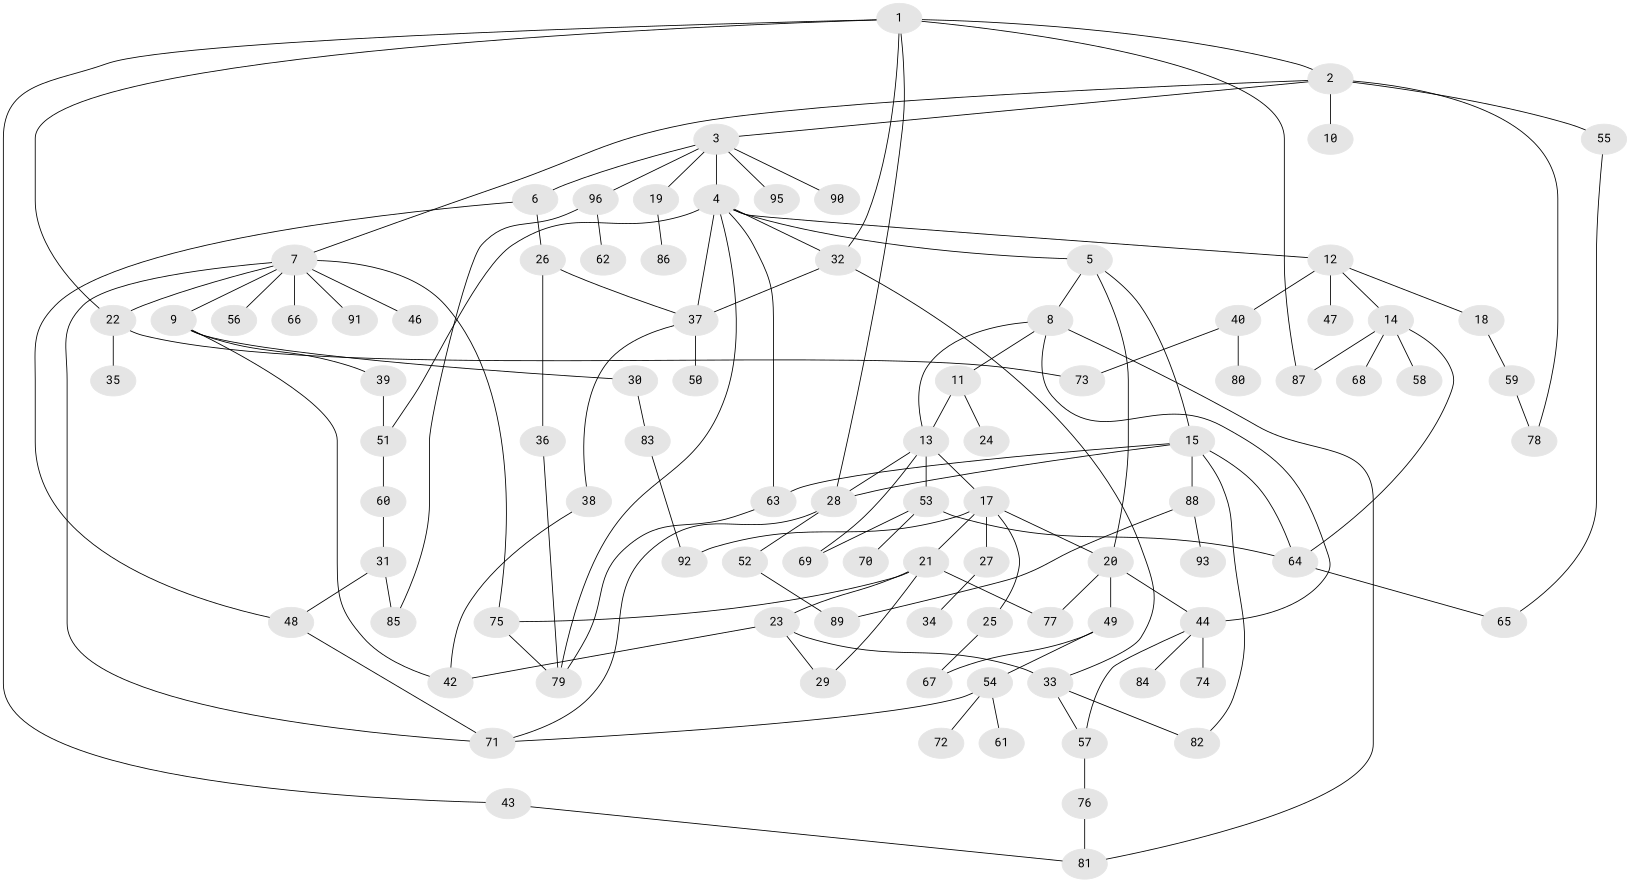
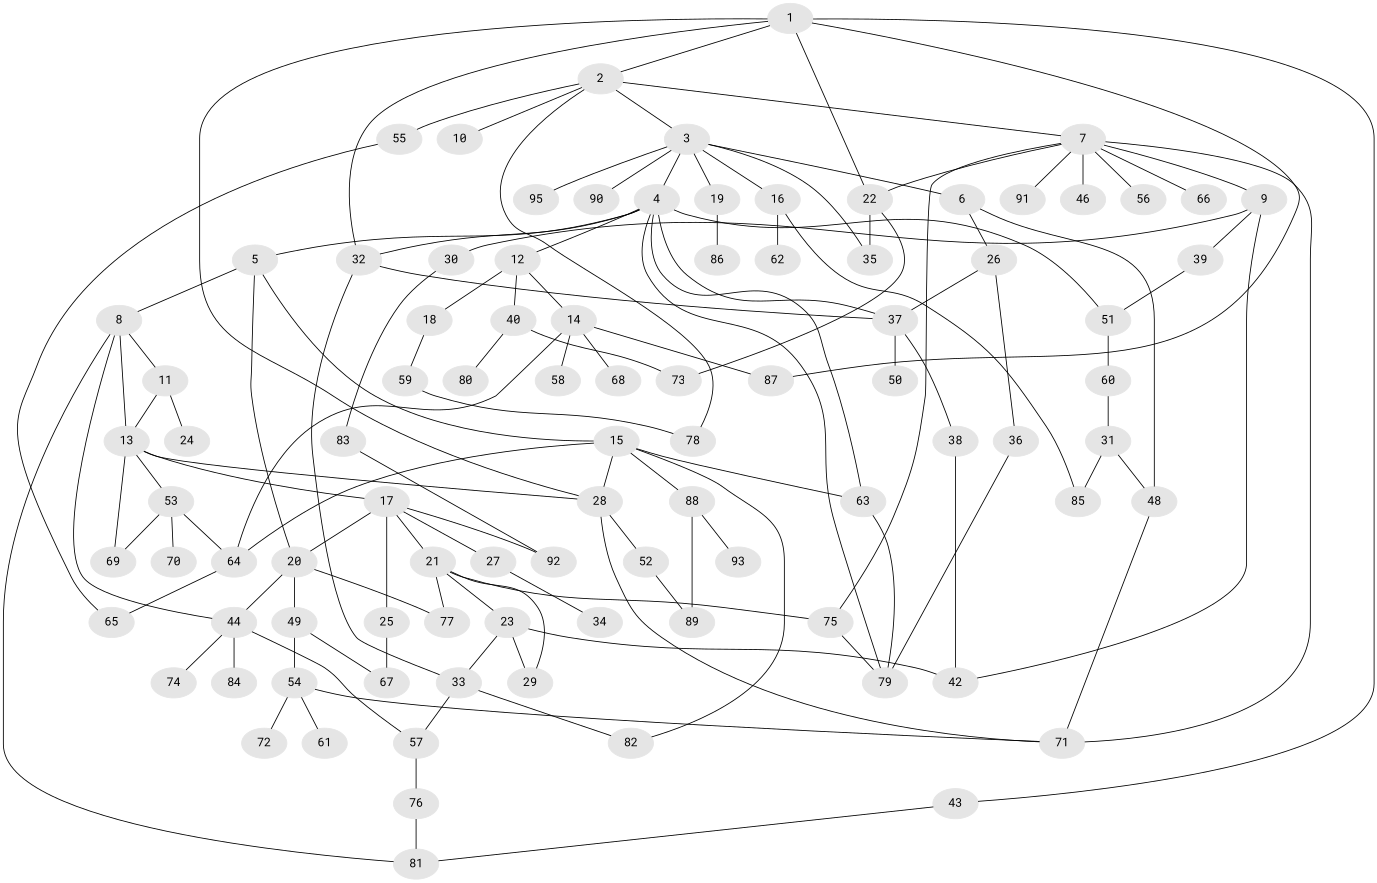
  graph {
    fontname="Roboto Mono"
    node [color=gray90 fontname="Roboto Mono" style=filled]
    edge [fontname="Roboto Mono"]
    1
    2
    22
    28
    32
    43
    87
    3
    7
    10
    55
    78
    35
    73
    71
    52
    37
    33
    81
    4
    6
-   16 [label=96]
+   16
    19
    n24 [label=95]
    90
    9
    46
    56
    66
    75
    91
    65
    5
    12
    51
    63
    79
    26
    48
    62
    85
    86
    8
    15
    20
    14
    18
    40
-   47
    38
    50
    60
    11
    13
    44
    64
    82
    88
    49
    77
    36
    30
    39
    42
    24
    17
    53
    69
    57
    74
    84
    83
    58
    68
    59
    80
    21
    25
    27
    92
    70
    89
    93
    23
    29
    67
    34
    54
    31
    76
    61
    72
    1 -- 2
    1 -- 22
    1 -- 28
    1 -- 32
    1 -- 43
    1 -- 87
    2 -- 3
    2 -- 7
    2 -- 10
    2 -- 55
    2 -- 78
    22 -- 35
    22 -- 73
    28 -- 71
    28 -- 52
    32 -- 37
    32 -- 33
    43 -- 81
+   3 -- 35
    3 -- 4
    3 -- 6
    3 -- 16
    3 -- 19
    3 -- n24
    3 -- 90
    7 -- 22
    7 -- 71
    7 -- 9
    7 -- 46
    7 -- 56
    7 -- 66
    7 -- 75
    7 -- 91
    55 -- 65
    52 -- 89
    37 -- 38
    37 -- 50
    33 -- 82
    33 -- 57
    4 -- 32
    4 -- 37
    4 -- 5
    4 -- 12
    4 -- 51
    4 -- 63
    4 -- 79
    6 -- 26
    6 -- 48
    16 -- 62
    16 -- 85
    19 -- 86
    9 -- 30
    9 -- 39
    9 -- 42
    75 -- 79
    5 -- 8
    5 -- 15
    5 -- 20
    12 -- 14
    12 -- 18
    12 -- 40
-   12 -- 47
    51 -- 60
    63 -- 79
    26 -- 37
    26 -- 36
    48 -- 71
    8 -- 81
    8 -- 11
    8 -- 13
    8 -- 44
    15 -- 28
    15 -- 63
    15 -- 64
    15 -- 82
    15 -- 88
    20 -- 44
    20 -- 49
    20 -- 77
    14 -- 87
    14 -- 64
    14 -- 58
    14 -- 68
    18 -- 59
    40 -- 73
    40 -- 80
    38 -- 42
    60 -- 31
    11 -- 13
    11 -- 24
    13 -- 28
    13 -- 17
    13 -- 53
    13 -- 69
    44 -- 57
    44 -- 74
    44 -- 84
    64 -- 65
    88 -- 89
    88 -- 93
    49 -- 67
    49 -- 54
    36 -- 79
    30 -- 83
    39 -- 51
    17 -- 20
    17 -- 21
    17 -- 25
    17 -- 27
    17 -- 92
    53 -- 64
    53 -- 69
    53 -- 70
    57 -- 76
    83 -- 92
    59 -- 78
    21 -- 75
    21 -- 77
    21 -- 23
    21 -- 29
    25 -- 67
    27 -- 34
    23 -- 33
    23 -- 42
    23 -- 29
    54 -- 71
    54 -- 61
    54 -- 72
    31 -- 48
    31 -- 85
    76 -- 81
  }
